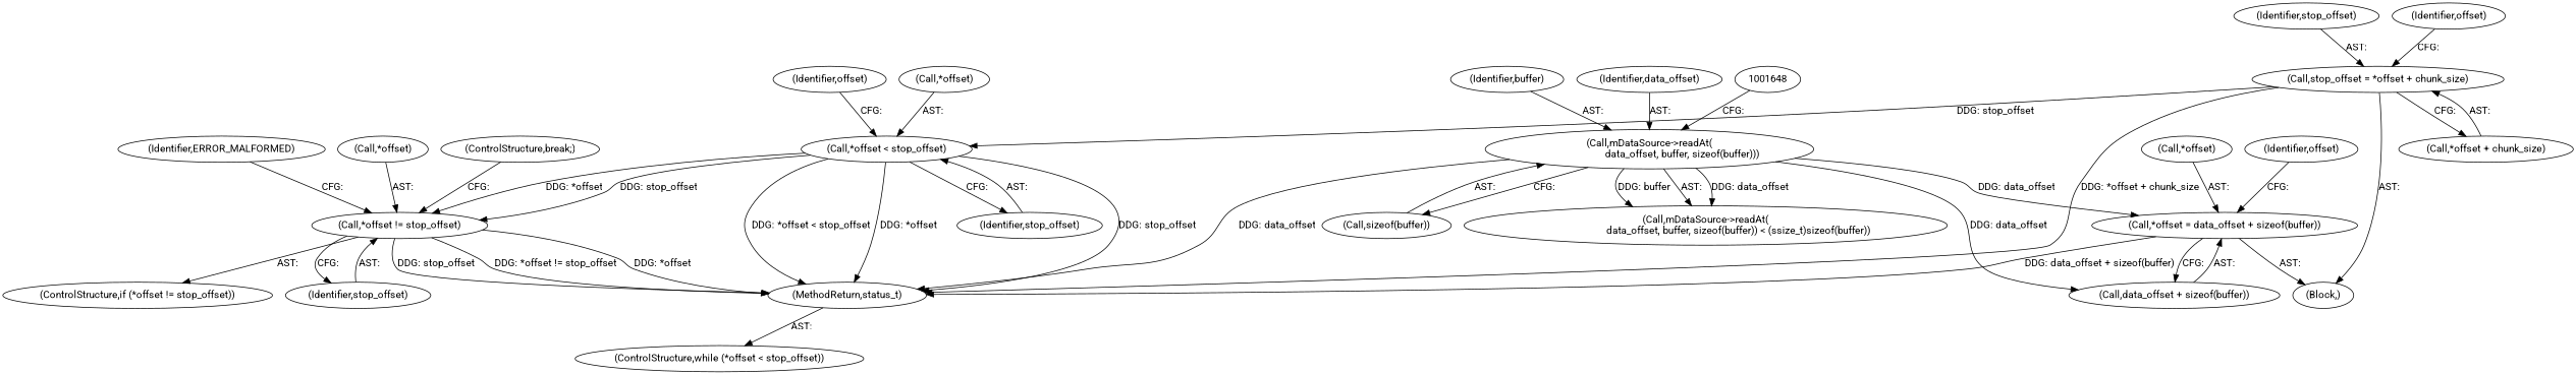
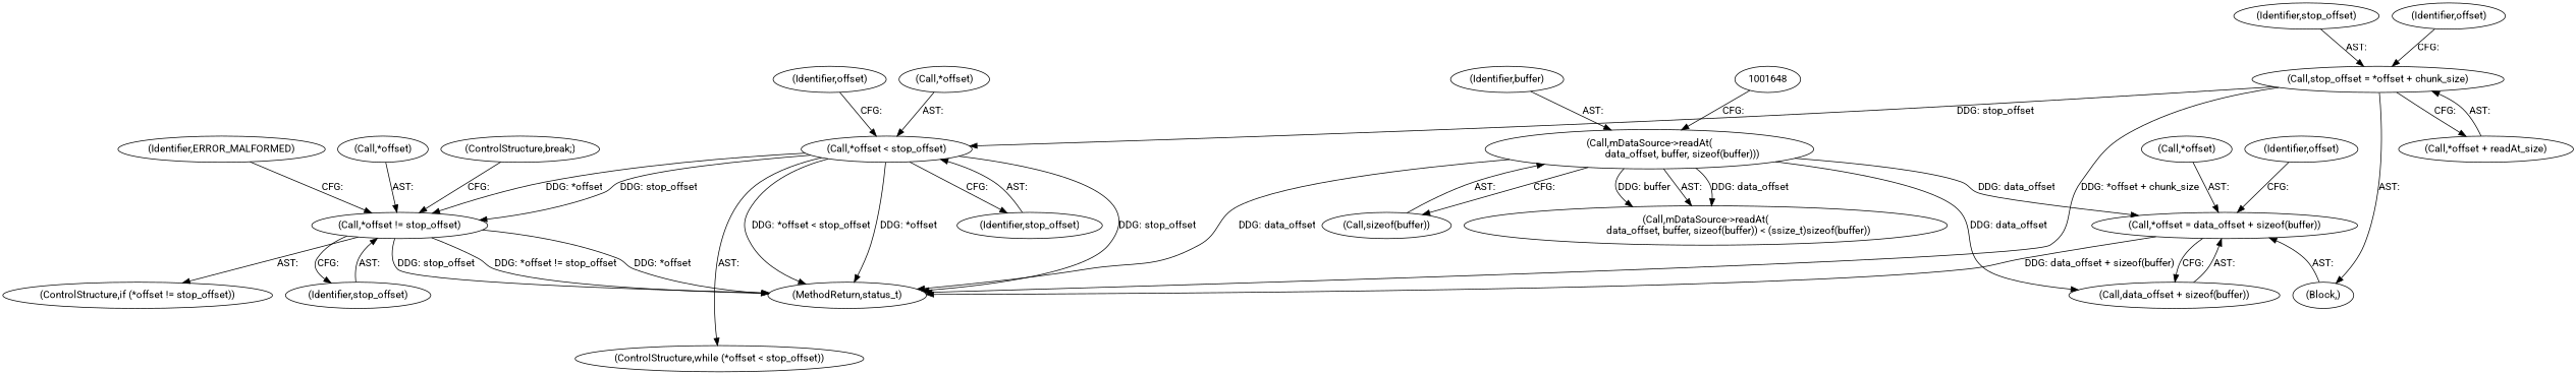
  digraph {
    fontname=Roboto
    node [fontname=Roboto]
    edge [fontname=Roboto]
    n1 [label="(Call,*offset < stop_offset)"]
    n2 [label="(Call,*offset != stop_offset)"]
    n3 [label="(ControlStructure,while (*offset < stop_offset))"]
    n4 [label="(MethodReturn,status_t)"]
    n5 [label="(Identifier,stop_offset)"]
    n6 [label="(Identifier,stop_offset)"]
    n7 [label="(ControlStructure,if (*offset != stop_offset))"]
    n8 [label="(Call,*offset = data_offset + sizeof(buffer))"]
    n9 [label="(Block,)"]
    n10 [label="(Call,data_offset + sizeof(buffer))"]
    n11 [label="(Call,mDataSource->readAt(\n                        data_offset, buffer, sizeof(buffer)))"]
    n12 [label="(Call,mDataSource->readAt(\n                        data_offset, buffer, sizeof(buffer)) < (ssize_t)sizeof(buffer))"]
    n13 [label="(Call,sizeof(buffer))"]
    n14 [label="(Call,stop_offset = *offset + chunk_size)"]
-   n15 [label="(Call,*offset + chunk_size)"]
+   n15 [label="(Call,*offset + readAt_size)"]
    n16 [label="(Identifier,stop_offset)"]
    n17 [label="(ControlStructure,break;)"]
    n18 [label="(Identifier,offset)"]
    n19 [label="(Identifier,ERROR_MALFORMED)"]
    n20 [label="(Identifier,buffer)"]
-   n21 [label="(Identifier,data_offset)"]
    n22 [label="(Call,*offset)"]
    n23 [label="(Call,*offset)"]
    n24 [label="(Identifier,offset)"]
    n25 [label="(Call,*offset)"]
    n26 [label="(Identifier,offset)"]
    1001648
    n1 -> n2 [label="DDG: *offset"]
    n1 -> n2 [label="DDG: stop_offset"]
-   n4 -> n3 [label="AST: "]
+   n1 -> n3 [label="AST: "]
    n1 -> n4 [label="DDG: *offset < stop_offset"]
    n1 -> n4 [label="DDG: *offset"]
    n1 -> n4 [label="DDG: stop_offset"]
    n1 -> n5 [label="CFG: "]
    n2 -> n4 [label="DDG: *offset != stop_offset"]
    n2 -> n4 [label="DDG: *offset"]
    n2 -> n4 [label="DDG: stop_offset"]
    n2 -> n6 [label="CFG: "]
    n2 -> n7 [label="AST: "]
    n5 -> n1 [label="AST: "]
    n6 -> n2 [label="AST: "]
    n8 -> n4 [label="DDG: data_offset + sizeof(buffer)"]
-   n8 -> n9 [label="AST: "]
+   n9 -> n8 [label="AST: "]
    n8 -> n10 [label="CFG: "]
    n10 -> n8 [label="AST: "]
    n11 -> n4 [label="DDG: data_offset"]
    n11 -> n8 [label="DDG: data_offset"]
    n11 -> n10 [label="DDG: data_offset"]
    n11 -> n12 [label="AST: "]
    n11 -> n12 [label="DDG: data_offset"]
    n11 -> n12 [label="DDG: buffer"]
    n11 -> n13 [label="CFG: "]
    n13 -> n11 [label="AST: "]
    n14 -> n1 [label="DDG: stop_offset"]
    n14 -> n4 [label="DDG: *offset + chunk_size"]
    n14 -> n9 [label="AST: "]
    n14 -> n15 [label="CFG: "]
    n15 -> n14 [label="AST: "]
    n16 -> n14 [label="AST: "]
    n17 -> n2 [label="CFG: "]
    n18 -> n1 [label="CFG: "]
    n19 -> n2 [label="CFG: "]
    n20 -> n11 [label="AST: "]
-   n21 -> n11 [label="AST: "]
    n22 -> n8 [label="AST: "]
    n23 -> n2 [label="AST: "]
    n24 -> n8 [label="CFG: "]
    n25 -> n1 [label="AST: "]
    n26 -> n14 [label="CFG: "]
    1001648 -> n11 [label="CFG: "]
  }
